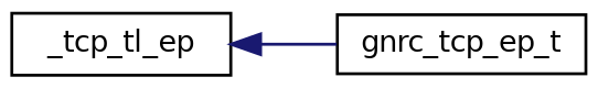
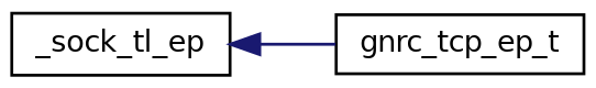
  digraph {
    rankdir=LR
    node [color=black fillcolor=white fontname=Helvetica fontsize=10 shape=record style=filled]
-   n1 [height=0.2 label=_tcp_tl_ep width=0.4]
+   n1 [height=0.2 label=_sock_tl_ep width=0.4]
    n2 [height=0.2 label=gnrc_tcp_ep_t width=0.4]
    n1 -> n2 [color=midnightblue dir=back fontname=Helvetica fontsize=10 labelfontname=Helvetica labelfontsize=10 style=solid]
  }
